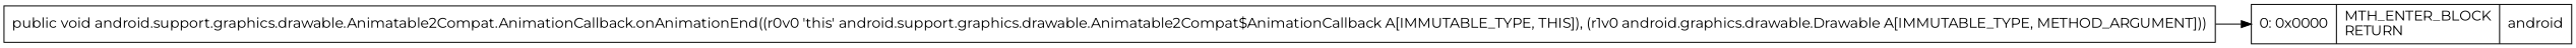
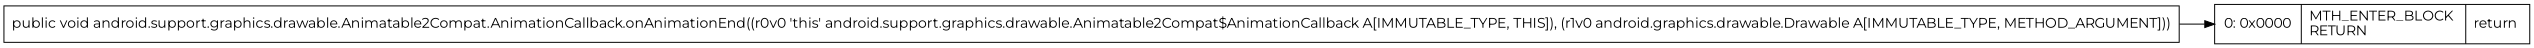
  digraph {
    rankdir=LR
    fontname=Montserrat
    node [shape=record fontname=Montserrat]
-   n1 [label="{0\:\ 0x0000|MTH_ENTER_BLOCK\lRETURN\l|android\l}"]
+   n1 [label="{0\:\ 0x0000|MTH_ENTER_BLOCK\lRETURN\l|return\l}"]
    n2 [label="{public void android.support.graphics.drawable.Animatable2Compat.AnimationCallback.onAnimationEnd((r0v0 'this' android.support.graphics.drawable.Animatable2Compat$AnimationCallback A[IMMUTABLE_TYPE, THIS]), (r1v0 android.graphics.drawable.Drawable A[IMMUTABLE_TYPE, METHOD_ARGUMENT])) }"]
    n2 -> n1 [fontname=Montserrat]
  }
